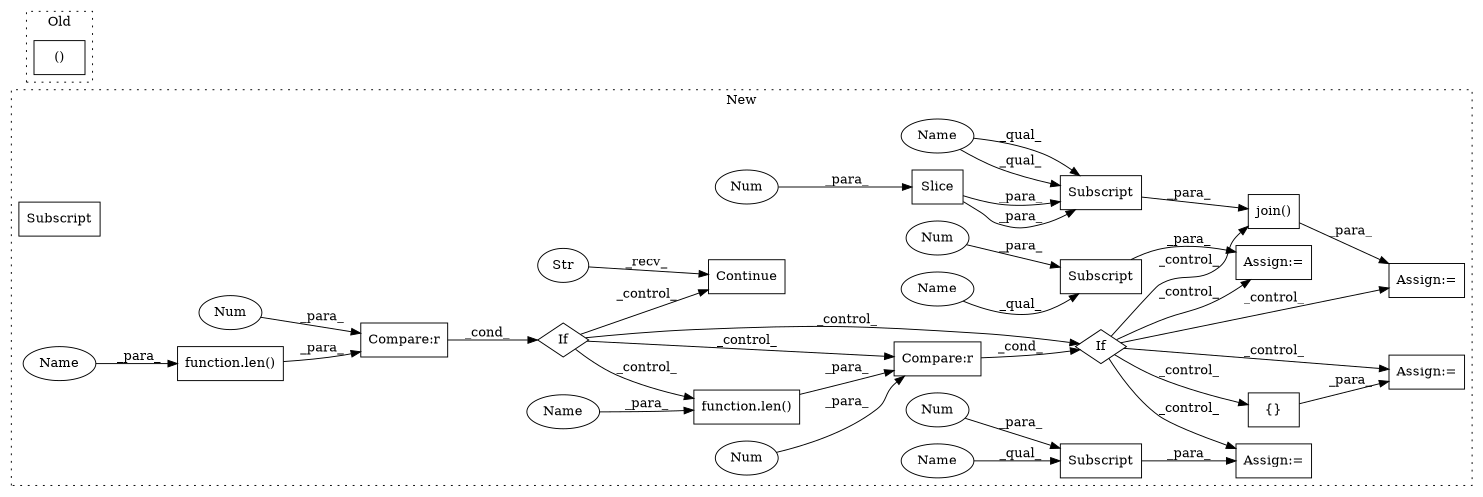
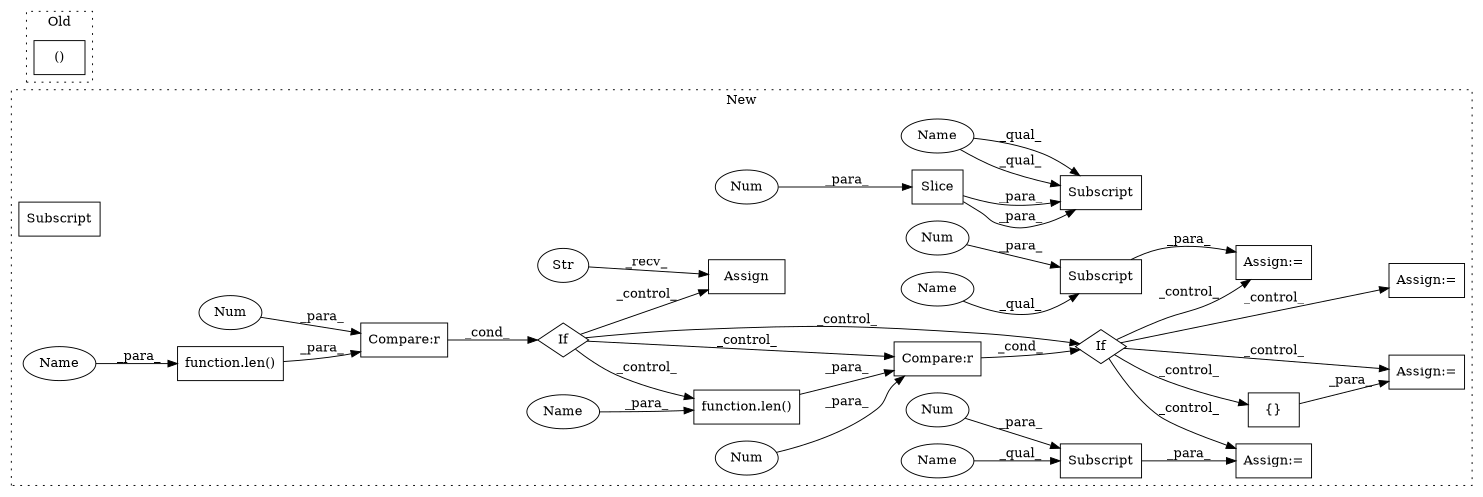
  digraph {
    rankdir=LR
    node [a=76 l=3 s=3130 shape=box]
-   n1 [a=43 l=8 label=Continue s=3104]
+   n1 [a=43 l=8 label=Assign s=3104]
    n2 [a=96 label=If s=3068 shape=diamond]
    n3 [a=40 l=15 label="Compare:r" s=3071]
    n4 [a=68 label="Assign:=" s=3253]
    n5 [l=1 label=Num s=3085 shape=ellipse]
    n6 [a=68 label="Assign:=" s=3297]
    n7 [a=68 label="Assign:=" s=3171]
    n8 [a=75 l="4,1" label="function.len()" s="3071,3080"]
    n9 [a=68 label="Assign:=" s=3205]
-   n10 [a=75 l="8,1" label="join()" s="3256,3274"]
    n11 [a=96 l=0 label=If shape=diamond]
    n12 [a=66 l=2 label=Str s=3256 shape=ellipse]
    n13 [a=63 l="10,0" label=Subscript s="3264,0"]
    n14 [a=40 l=15 label="Compare:r"]
    n15 [a=63 l="9,0" label=Subscript s="3300,0"]
    n16 [a=59 l="2,1" label="{}" s="3208,3208"]
    n17 [a=80 label=Slice s=3270]
    n18 [l=2 label=Num s=3306 shape=ellipse]
    n19 [l=1 label=Num s=3144 shape=ellipse]
    n20 [l=2 label=Num s=3271 shape=ellipse]
    n21 [a=75 l="4,1" label="function.len()" s="3130,3139"]
    n22 [a=63 l="8,0" label=Subscript s="3174,0"]
    n23 [l=1 label=Num s=3180 shape=ellipse]
    n24 [a=87 l=5 label=Name s=3174 shape=ellipse]
    n25 [a=87 l=5 label=Name s=3264 shape=ellipse]
    n26 [a=87 l=5 label=Name s=3300 shape=ellipse]
    n27 [a=87 l=5 label=Name s=3134 shape=ellipse]
    n28 [a=63 l="10,0" label=Subscript s="3264,0"]
    n29 [a=87 l=5 label=Name s=3075 shape=ellipse]
    n30 [a=54 l=7 label="()" s=2782]
    subgraph cluster_1 {
      label=New
      style=dotted
      n1
      n2
      n3
      n4
      n5
      n6
      n7
      n8
      n9
-     n10
      n11
      n12
      n13
      n14
      n15
      n16
      n17
      n18
      n19
      n20
      n21
      n22
      n23
      n24
      n25
      n26
      n27
      n28
      n29
    }
    subgraph cluster_2 {
      label=Old
      style=dotted
      n30
    }
    n2 -> n1 [label=_control_]
    n2 -> n11 [label=_control_]
    n2 -> n14 [label=_control_]
    n2 -> n21 [label=_control_]
    n3 -> n2 [label=_cond_]
    n5 -> n3 [label=_para_]
    n8 -> n3 [label=_para_]
-   n10 -> n4 [label=_para_]
    n11 -> n4 [label=_control_]
    n11 -> n6 [label=_control_]
    n11 -> n7 [label=_control_]
    n11 -> n9 [label=_control_]
-   n11 -> n10 [label=_control_]
    n11 -> n16 [label=_control_]
    n12 -> n1 [label=_recv_]
    n14 -> n11 [label=_cond_]
    n15 -> n6 [label=_para_]
    n16 -> n9 [label=_para_]
    n17 -> n28 [label=_para_]
    n17 -> n28 [label=_para_]
    n18 -> n15 [label=_para_]
    n19 -> n14 [label=_para_]
    n20 -> n17 [label=_para_]
    n21 -> n14 [label=_para_]
    n22 -> n7 [label=_para_]
    n23 -> n22 [label=_para_]
    n24 -> n22 [label=_qual_]
    n25 -> n28 [label=_qual_]
    n25 -> n28 [label=_qual_]
    n26 -> n15 [label=_qual_]
    n27 -> n21 [label=_para_]
-   n28 -> n10 [label=_para_]
    n29 -> n8 [label=_para_]
  }
